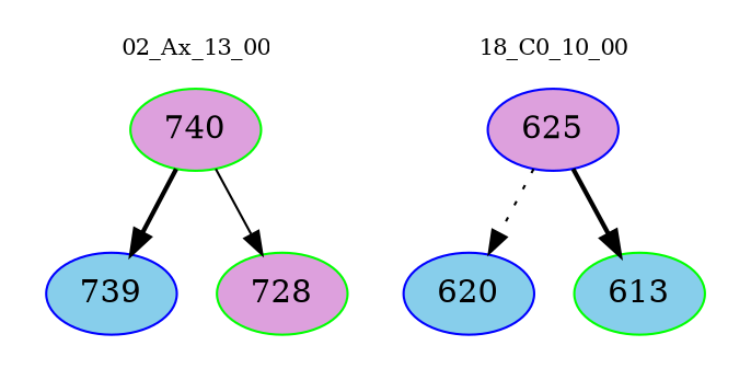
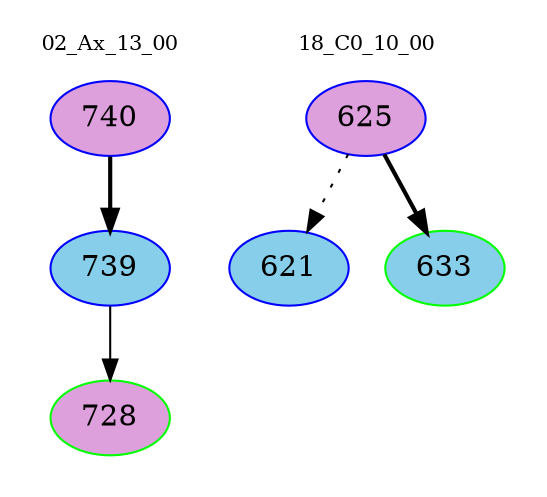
  digraph {
    node [color=blue fillcolor=skyblue style=filled]
    edge [color=black style=bold]
    n1 [label=739]
    n2 [color=green fillcolor=plum label=728]
-   n3 [color=green fillcolor=plum label=740]
+   n3 [fillcolor=plum label=740]
    n4 [fillcolor=plum label=625]
-   n5 [label=620]
-   n6 [color=green label=613]
+   n5 [label=621]
+   n6 [color=green label=633]
    subgraph cluster_1 {
      color=white
      fontsize=10
      label="02_Ax_13_00"
      n1
      n2
      n3
    }
    subgraph cluster_2 {
      color=white
      fontsize=10
      label="18_C0_10_00"
      n4
      n5
      n6
    }
-   n3 -> n2 [style=solid]
+   n1 -> n2 [style=solid]
    n3 -> n1
    n4 -> n5 [style=dotted]
    n4 -> n6
  }
